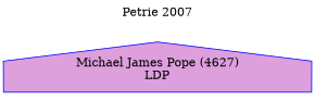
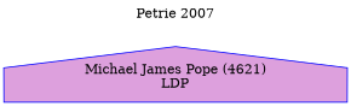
  digraph {
    label="Petrie 2007"
    labelloc=t
    mclimit=10
-   n1 [label="Michael James Pope (4627)\nLDP" shape=house style=filled fillcolor=plum color=blue]
+   n1 [label="Michael James Pope (4621)\nLDP" shape=house style=filled fillcolor=plum color=blue]
  }
